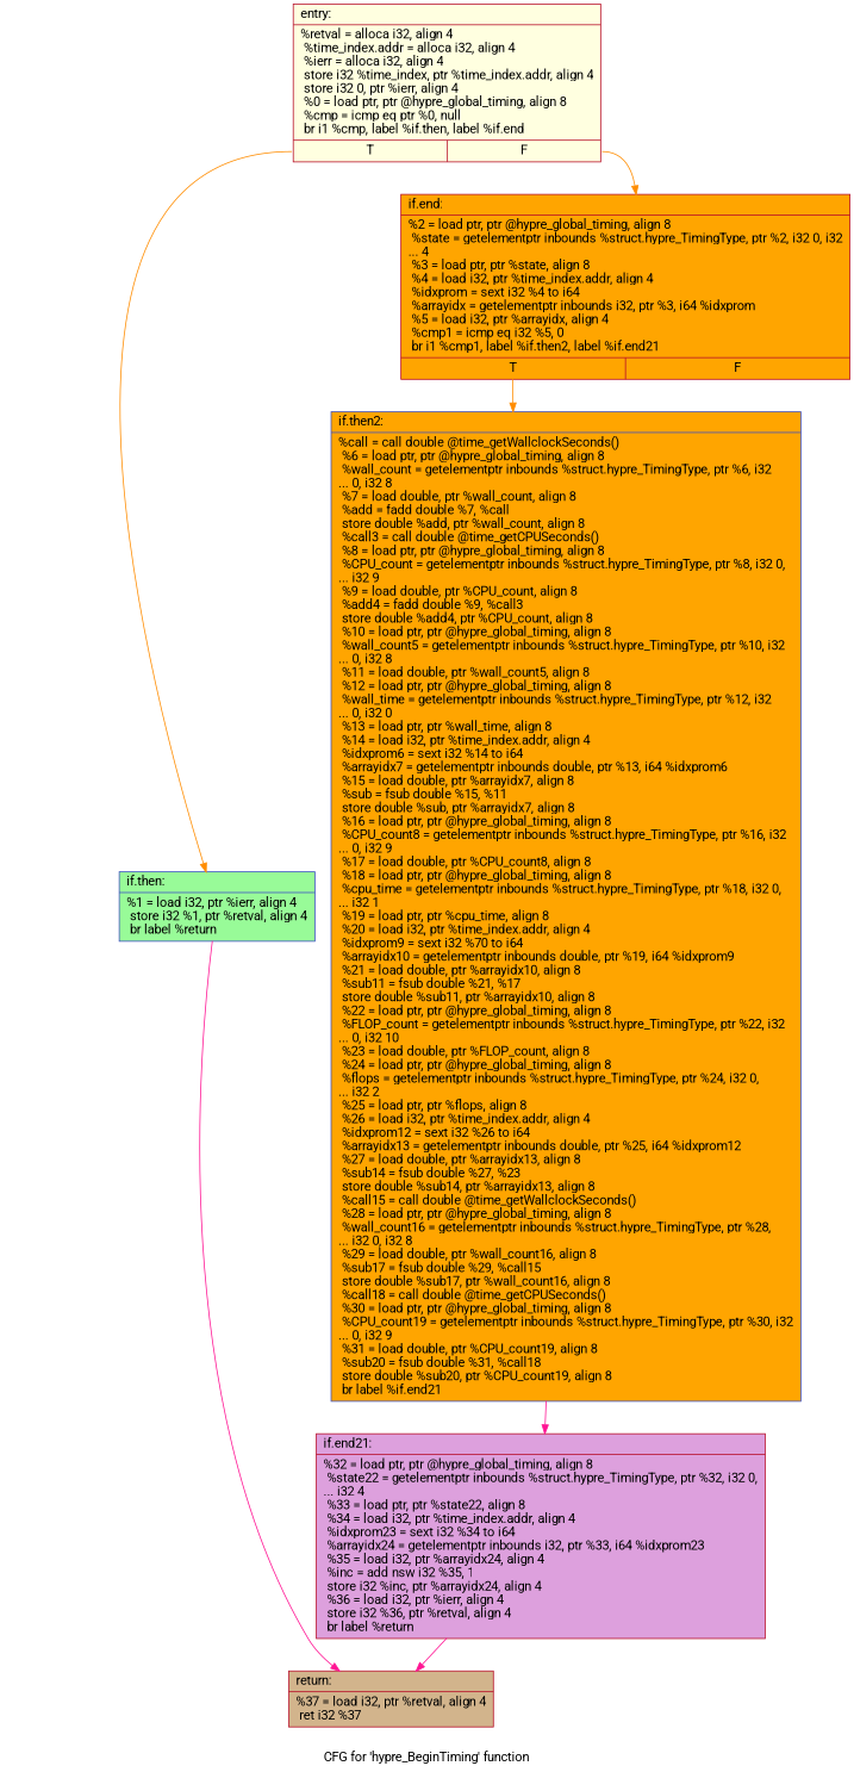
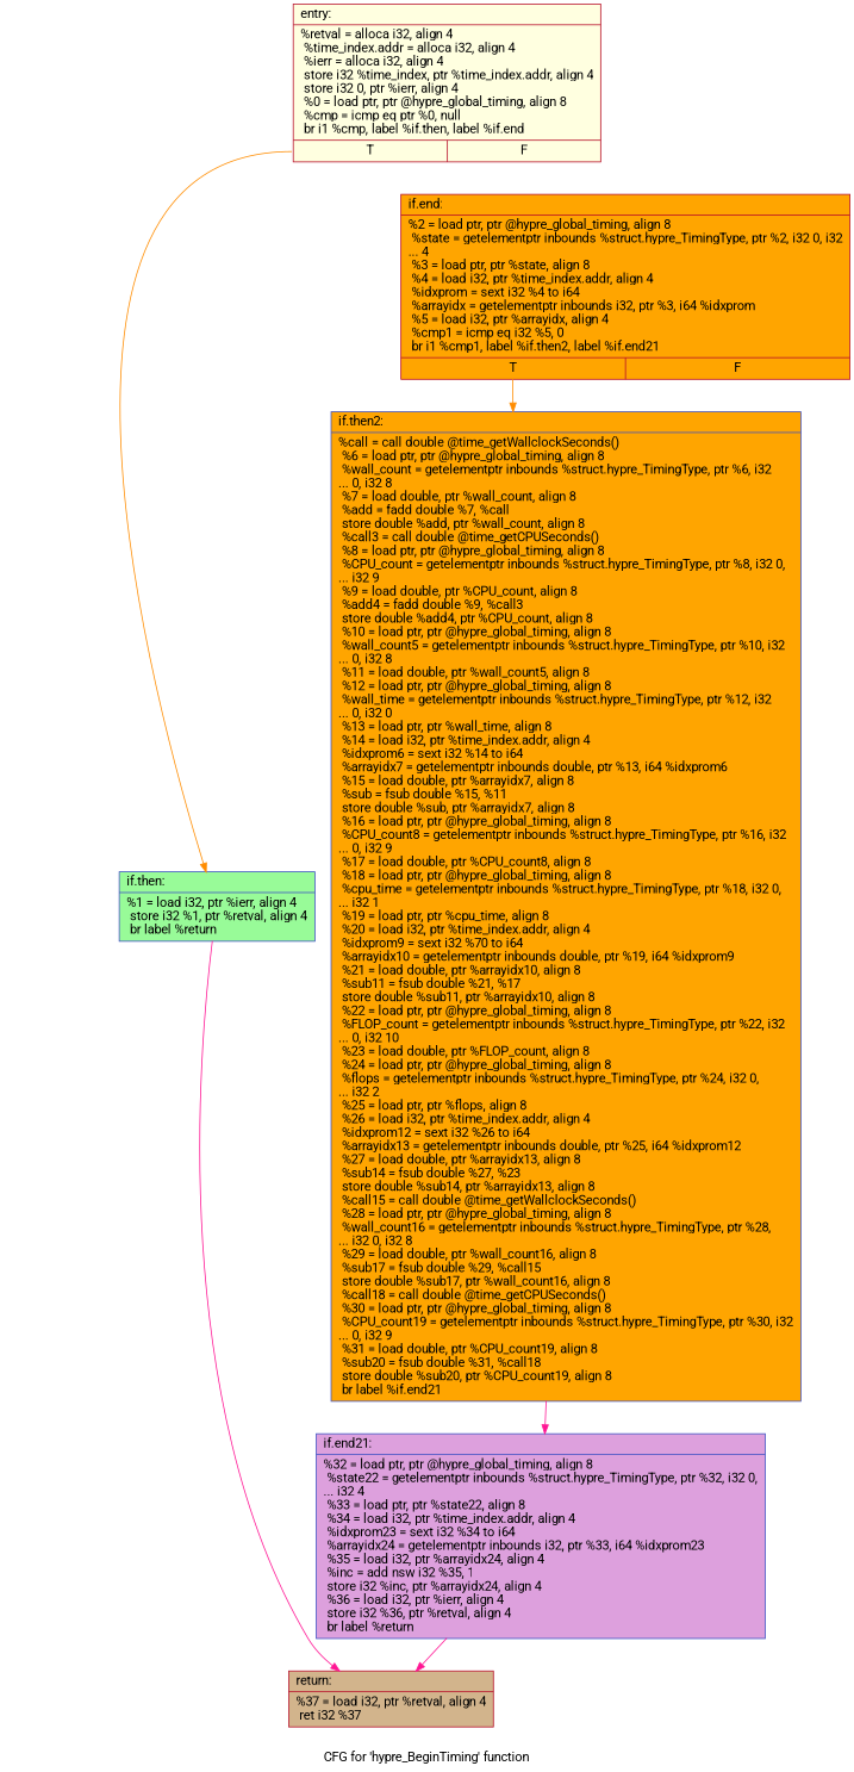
  digraph {
    fontname=Roboto
    label="CFG for 'hypre_BeginTiming' function"
    node [color="#b70d28ff" fillcolor=orange fontname=Roboto shape=record style=filled]
    edge [color=darkorange fontname=Roboto]
    n1 [fillcolor=lightyellow label="{entry:\l|  %retval = alloca i32, align 4\l  %time_index.addr = alloca i32, align 4\l  %ierr = alloca i32, align 4\l  store i32 %time_index, ptr %time_index.addr, align 4\l  store i32 0, ptr %ierr, align 4\l  %0 = load ptr, ptr @hypre_global_timing, align 8\l  %cmp = icmp eq ptr %0, null\l  br i1 %cmp, label %if.then, label %if.end\l|{<s0>T|<s1>F}}"]
    n2 [color="#3d50c3ff" fillcolor=palegreen label="{if.then:\l|  %1 = load i32, ptr %ierr, align 4\l  store i32 %1, ptr %retval, align 4\l  br label %return\l}"]
    n3 [label="{if.end:\l|  %2 = load ptr, ptr @hypre_global_timing, align 8\l  %state = getelementptr inbounds %struct.hypre_TimingType, ptr %2, i32 0, i32\l... 4\l  %3 = load ptr, ptr %state, align 8\l  %4 = load i32, ptr %time_index.addr, align 4\l  %idxprom = sext i32 %4 to i64\l  %arrayidx = getelementptr inbounds i32, ptr %3, i64 %idxprom\l  %5 = load i32, ptr %arrayidx, align 4\l  %cmp1 = icmp eq i32 %5, 0\l  br i1 %cmp1, label %if.then2, label %if.end21\l|{<s0>T|<s1>F}}"]
    n4 [fillcolor=tan label="{return:\l|  %37 = load i32, ptr %retval, align 4\l  ret i32 %37\l}"]
    n5 [color="#3d50c3ff" label="{if.then2:\l|  %call = call double @time_getWallclockSeconds()\l  %6 = load ptr, ptr @hypre_global_timing, align 8\l  %wall_count = getelementptr inbounds %struct.hypre_TimingType, ptr %6, i32\l... 0, i32 8\l  %7 = load double, ptr %wall_count, align 8\l  %add = fadd double %7, %call\l  store double %add, ptr %wall_count, align 8\l  %call3 = call double @time_getCPUSeconds()\l  %8 = load ptr, ptr @hypre_global_timing, align 8\l  %CPU_count = getelementptr inbounds %struct.hypre_TimingType, ptr %8, i32 0,\l... i32 9\l  %9 = load double, ptr %CPU_count, align 8\l  %add4 = fadd double %9, %call3\l  store double %add4, ptr %CPU_count, align 8\l  %10 = load ptr, ptr @hypre_global_timing, align 8\l  %wall_count5 = getelementptr inbounds %struct.hypre_TimingType, ptr %10, i32\l... 0, i32 8\l  %11 = load double, ptr %wall_count5, align 8\l  %12 = load ptr, ptr @hypre_global_timing, align 8\l  %wall_time = getelementptr inbounds %struct.hypre_TimingType, ptr %12, i32\l... 0, i32 0\l  %13 = load ptr, ptr %wall_time, align 8\l  %14 = load i32, ptr %time_index.addr, align 4\l  %idxprom6 = sext i32 %14 to i64\l  %arrayidx7 = getelementptr inbounds double, ptr %13, i64 %idxprom6\l  %15 = load double, ptr %arrayidx7, align 8\l  %sub = fsub double %15, %11\l  store double %sub, ptr %arrayidx7, align 8\l  %16 = load ptr, ptr @hypre_global_timing, align 8\l  %CPU_count8 = getelementptr inbounds %struct.hypre_TimingType, ptr %16, i32\l... 0, i32 9\l  %17 = load double, ptr %CPU_count8, align 8\l  %18 = load ptr, ptr @hypre_global_timing, align 8\l  %cpu_time = getelementptr inbounds %struct.hypre_TimingType, ptr %18, i32 0,\l... i32 1\l  %19 = load ptr, ptr %cpu_time, align 8\l  %20 = load i32, ptr %time_index.addr, align 4\l  %idxprom9 = sext i32 %70 to i64\l  %arrayidx10 = getelementptr inbounds double, ptr %19, i64 %idxprom9\l  %21 = load double, ptr %arrayidx10, align 8\l  %sub11 = fsub double %21, %17\l  store double %sub11, ptr %arrayidx10, align 8\l  %22 = load ptr, ptr @hypre_global_timing, align 8\l  %FLOP_count = getelementptr inbounds %struct.hypre_TimingType, ptr %22, i32\l... 0, i32 10\l  %23 = load double, ptr %FLOP_count, align 8\l  %24 = load ptr, ptr @hypre_global_timing, align 8\l  %flops = getelementptr inbounds %struct.hypre_TimingType, ptr %24, i32 0,\l... i32 2\l  %25 = load ptr, ptr %flops, align 8\l  %26 = load i32, ptr %time_index.addr, align 4\l  %idxprom12 = sext i32 %26 to i64\l  %arrayidx13 = getelementptr inbounds double, ptr %25, i64 %idxprom12\l  %27 = load double, ptr %arrayidx13, align 8\l  %sub14 = fsub double %27, %23\l  store double %sub14, ptr %arrayidx13, align 8\l  %call15 = call double @time_getWallclockSeconds()\l  %28 = load ptr, ptr @hypre_global_timing, align 8\l  %wall_count16 = getelementptr inbounds %struct.hypre_TimingType, ptr %28,\l... i32 0, i32 8\l  %29 = load double, ptr %wall_count16, align 8\l  %sub17 = fsub double %29, %call15\l  store double %sub17, ptr %wall_count16, align 8\l  %call18 = call double @time_getCPUSeconds()\l  %30 = load ptr, ptr @hypre_global_timing, align 8\l  %CPU_count19 = getelementptr inbounds %struct.hypre_TimingType, ptr %30, i32\l... 0, i32 9\l  %31 = load double, ptr %CPU_count19, align 8\l  %sub20 = fsub double %31, %call18\l  store double %sub20, ptr %CPU_count19, align 8\l  br label %if.end21\l}"]
-   n6 [fillcolor=plum label="{if.end21:\l|  %32 = load ptr, ptr @hypre_global_timing, align 8\l  %state22 = getelementptr inbounds %struct.hypre_TimingType, ptr %32, i32 0,\l... i32 4\l  %33 = load ptr, ptr %state22, align 8\l  %34 = load i32, ptr %time_index.addr, align 4\l  %idxprom23 = sext i32 %34 to i64\l  %arrayidx24 = getelementptr inbounds i32, ptr %33, i64 %idxprom23\l  %35 = load i32, ptr %arrayidx24, align 4\l  %inc = add nsw i32 %35, 1\l  store i32 %inc, ptr %arrayidx24, align 4\l  %36 = load i32, ptr %ierr, align 4\l  store i32 %36, ptr %retval, align 4\l  br label %return\l}"]
+   n6 [color="#3d50c3ff" fillcolor=plum label="{if.end21:\l|  %32 = load ptr, ptr @hypre_global_timing, align 8\l  %state22 = getelementptr inbounds %struct.hypre_TimingType, ptr %32, i32 0,\l... i32 4\l  %33 = load ptr, ptr %state22, align 8\l  %34 = load i32, ptr %time_index.addr, align 4\l  %idxprom23 = sext i32 %34 to i64\l  %arrayidx24 = getelementptr inbounds i32, ptr %33, i64 %idxprom23\l  %35 = load i32, ptr %arrayidx24, align 4\l  %inc = add nsw i32 %35, 1\l  store i32 %inc, ptr %arrayidx24, align 4\l  %36 = load i32, ptr %ierr, align 4\l  store i32 %36, ptr %retval, align 4\l  br label %return\l}"]
    n1 -> n2 [tailport=s0]
-   n1 -> n3 [tailport=s1]
    n2 -> n4 [color=deeppink]
    n3 -> n5 [tailport=s0]
    n5 -> n6 [color=deeppink]
    n6 -> n4 [color=deeppink]
  }
